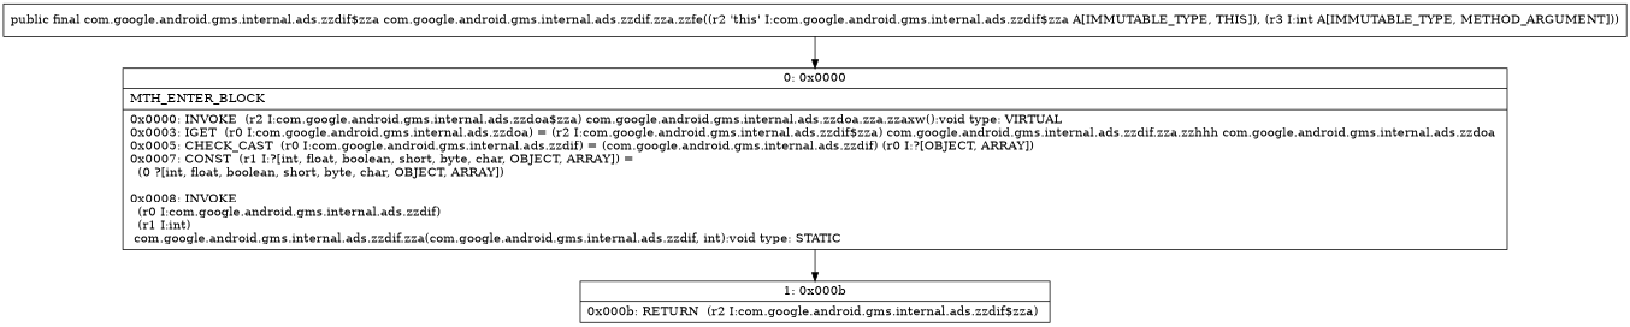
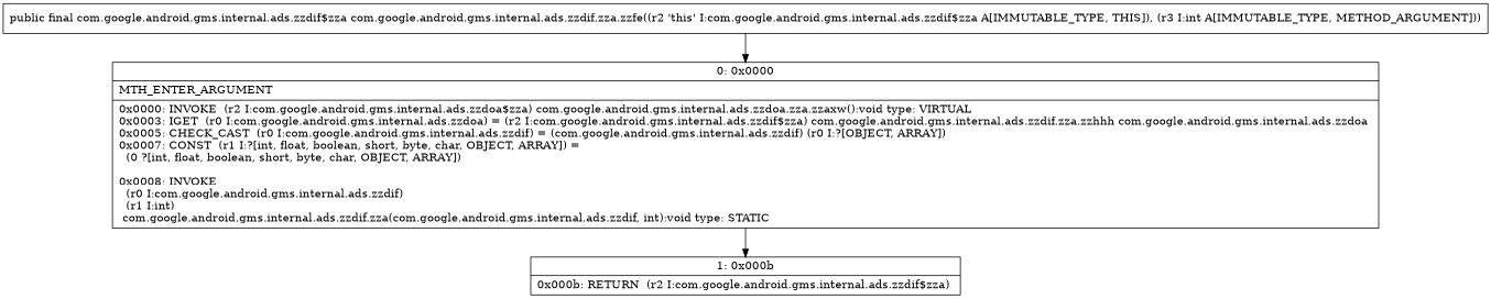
  digraph {
    node [shape=record]
-   n1 [label="{0\:\ 0x0000|MTH_ENTER_BLOCK\l|0x0000: INVOKE  (r2 I:com.google.android.gms.internal.ads.zzdoa$zza) com.google.android.gms.internal.ads.zzdoa.zza.zzaxw():void type: VIRTUAL \l0x0003: IGET  (r0 I:com.google.android.gms.internal.ads.zzdoa) = (r2 I:com.google.android.gms.internal.ads.zzdif$zza) com.google.android.gms.internal.ads.zzdif.zza.zzhhh com.google.android.gms.internal.ads.zzdoa \l0x0005: CHECK_CAST  (r0 I:com.google.android.gms.internal.ads.zzdif) = (com.google.android.gms.internal.ads.zzdif) (r0 I:?[OBJECT, ARRAY]) \l0x0007: CONST  (r1 I:?[int, float, boolean, short, byte, char, OBJECT, ARRAY]) = \l  (0 ?[int, float, boolean, short, byte, char, OBJECT, ARRAY])\l \l0x0008: INVOKE  \l  (r0 I:com.google.android.gms.internal.ads.zzdif)\l  (r1 I:int)\l com.google.android.gms.internal.ads.zzdif.zza(com.google.android.gms.internal.ads.zzdif, int):void type: STATIC \l}"]
+   n1 [label="{0\:\ 0x0000|MTH_ENTER_ARGUMENT\l|0x0000: INVOKE  (r2 I:com.google.android.gms.internal.ads.zzdoa$zza) com.google.android.gms.internal.ads.zzdoa.zza.zzaxw():void type: VIRTUAL \l0x0003: IGET  (r0 I:com.google.android.gms.internal.ads.zzdoa) = (r2 I:com.google.android.gms.internal.ads.zzdif$zza) com.google.android.gms.internal.ads.zzdif.zza.zzhhh com.google.android.gms.internal.ads.zzdoa \l0x0005: CHECK_CAST  (r0 I:com.google.android.gms.internal.ads.zzdif) = (com.google.android.gms.internal.ads.zzdif) (r0 I:?[OBJECT, ARRAY]) \l0x0007: CONST  (r1 I:?[int, float, boolean, short, byte, char, OBJECT, ARRAY]) = \l  (0 ?[int, float, boolean, short, byte, char, OBJECT, ARRAY])\l \l0x0008: INVOKE  \l  (r0 I:com.google.android.gms.internal.ads.zzdif)\l  (r1 I:int)\l com.google.android.gms.internal.ads.zzdif.zza(com.google.android.gms.internal.ads.zzdif, int):void type: STATIC \l}"]
    n2 [label="{1\:\ 0x000b|0x000b: RETURN  (r2 I:com.google.android.gms.internal.ads.zzdif$zza) \l}"]
    n3 [label="{public final com.google.android.gms.internal.ads.zzdif$zza com.google.android.gms.internal.ads.zzdif.zza.zzfe((r2 'this' I:com.google.android.gms.internal.ads.zzdif$zza A[IMMUTABLE_TYPE, THIS]), (r3 I:int A[IMMUTABLE_TYPE, METHOD_ARGUMENT])) }"]
    n1 -> n2
    n3 -> n1
  }
